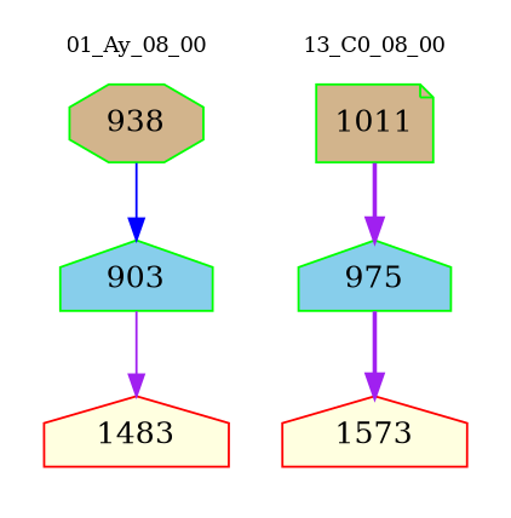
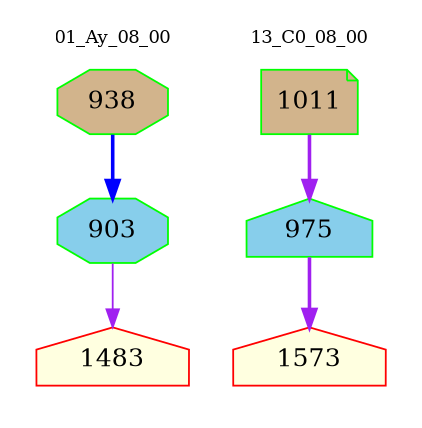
  digraph {
    fontname="DejaVu Serif"
    node [color=green fillcolor=tan fontname="DejaVu Serif" shape=house style=filled]
    edge [color=purple fontname="DejaVu Serif" style=solid]
    n1 [label=938 shape=octagon]
-   n2 [fillcolor=skyblue label=903]
+   n2 [fillcolor=skyblue label=903 shape=octagon]
    n3 [color=red fillcolor=lightyellow label=1483]
    n4 [label=1011 shape=note]
    n5 [fillcolor=skyblue label=975]
    n6 [color=red fillcolor=lightyellow label=1573]
    subgraph cluster_1 {
      color=white
      fontsize=10
      label="01_Ay_08_00"
      n1
      n2
      n3
    }
    subgraph cluster_2 {
      color=white
      fontsize=10
      label="13_C0_08_00"
      n4
      n5
      n6
    }
-   n1 -> n2 [color=blue]
+   n1 -> n2 [color=blue style=bold]
    n2 -> n3
    n4 -> n5 [style=bold]
    n5 -> n6 [style=bold]
  }
